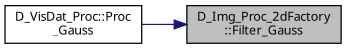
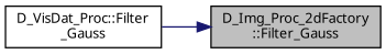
  digraph {
    rankdir=RL
    fontname="Noto Sans"
    node [color=black fontname="Noto Sans" fontsize=10 shape=record style=filled]
    n1 [fillcolor=grey75 fontcolor=black height=0.2 label="D_Img_Proc_2dFactory\l::Filter_Gauss" width=0.4]
-   n2 [fillcolor=white height=0.2 label="D_VisDat_Proc::Proc\l_Gauss" width=0.4]
+   n2 [fillcolor=white height=0.2 label="D_VisDat_Proc::Filter\l_Gauss" width=0.4]
    n1 -> n2 [color=midnightblue dir=back fontname="Noto Sans" fontsize=10 labelfontname=Helvetica labelfontsize=10 style=solid]
  }
